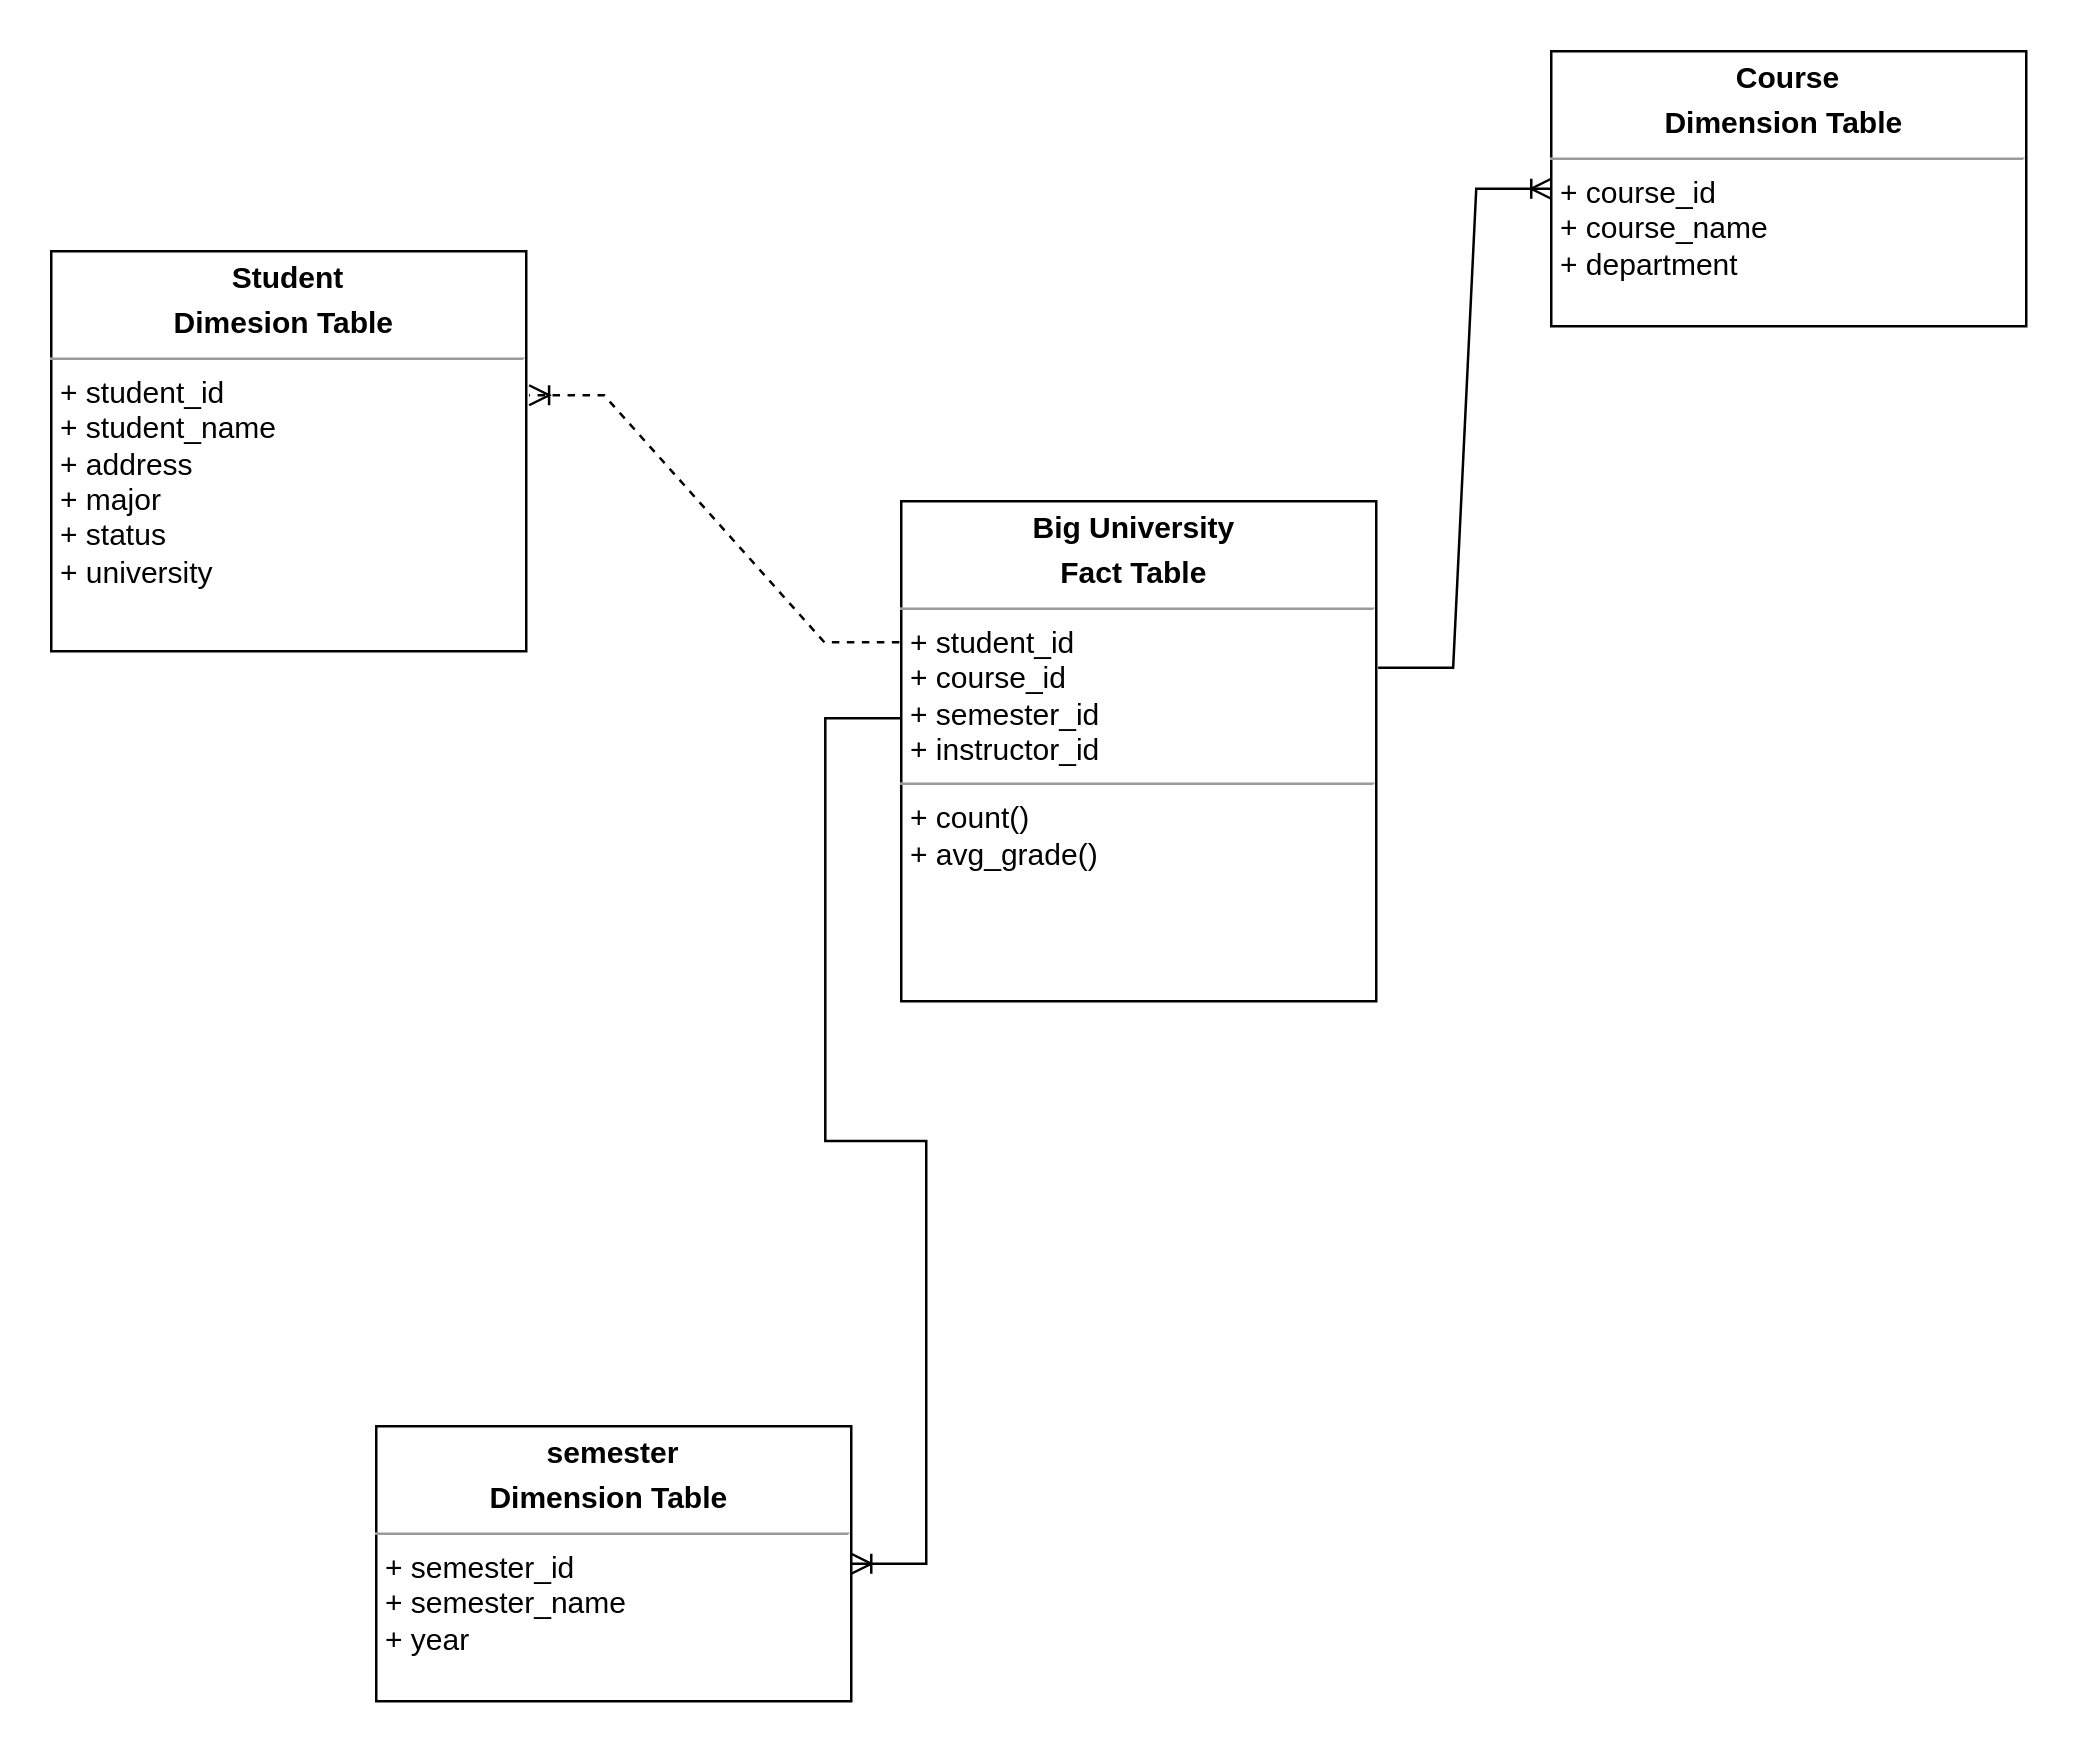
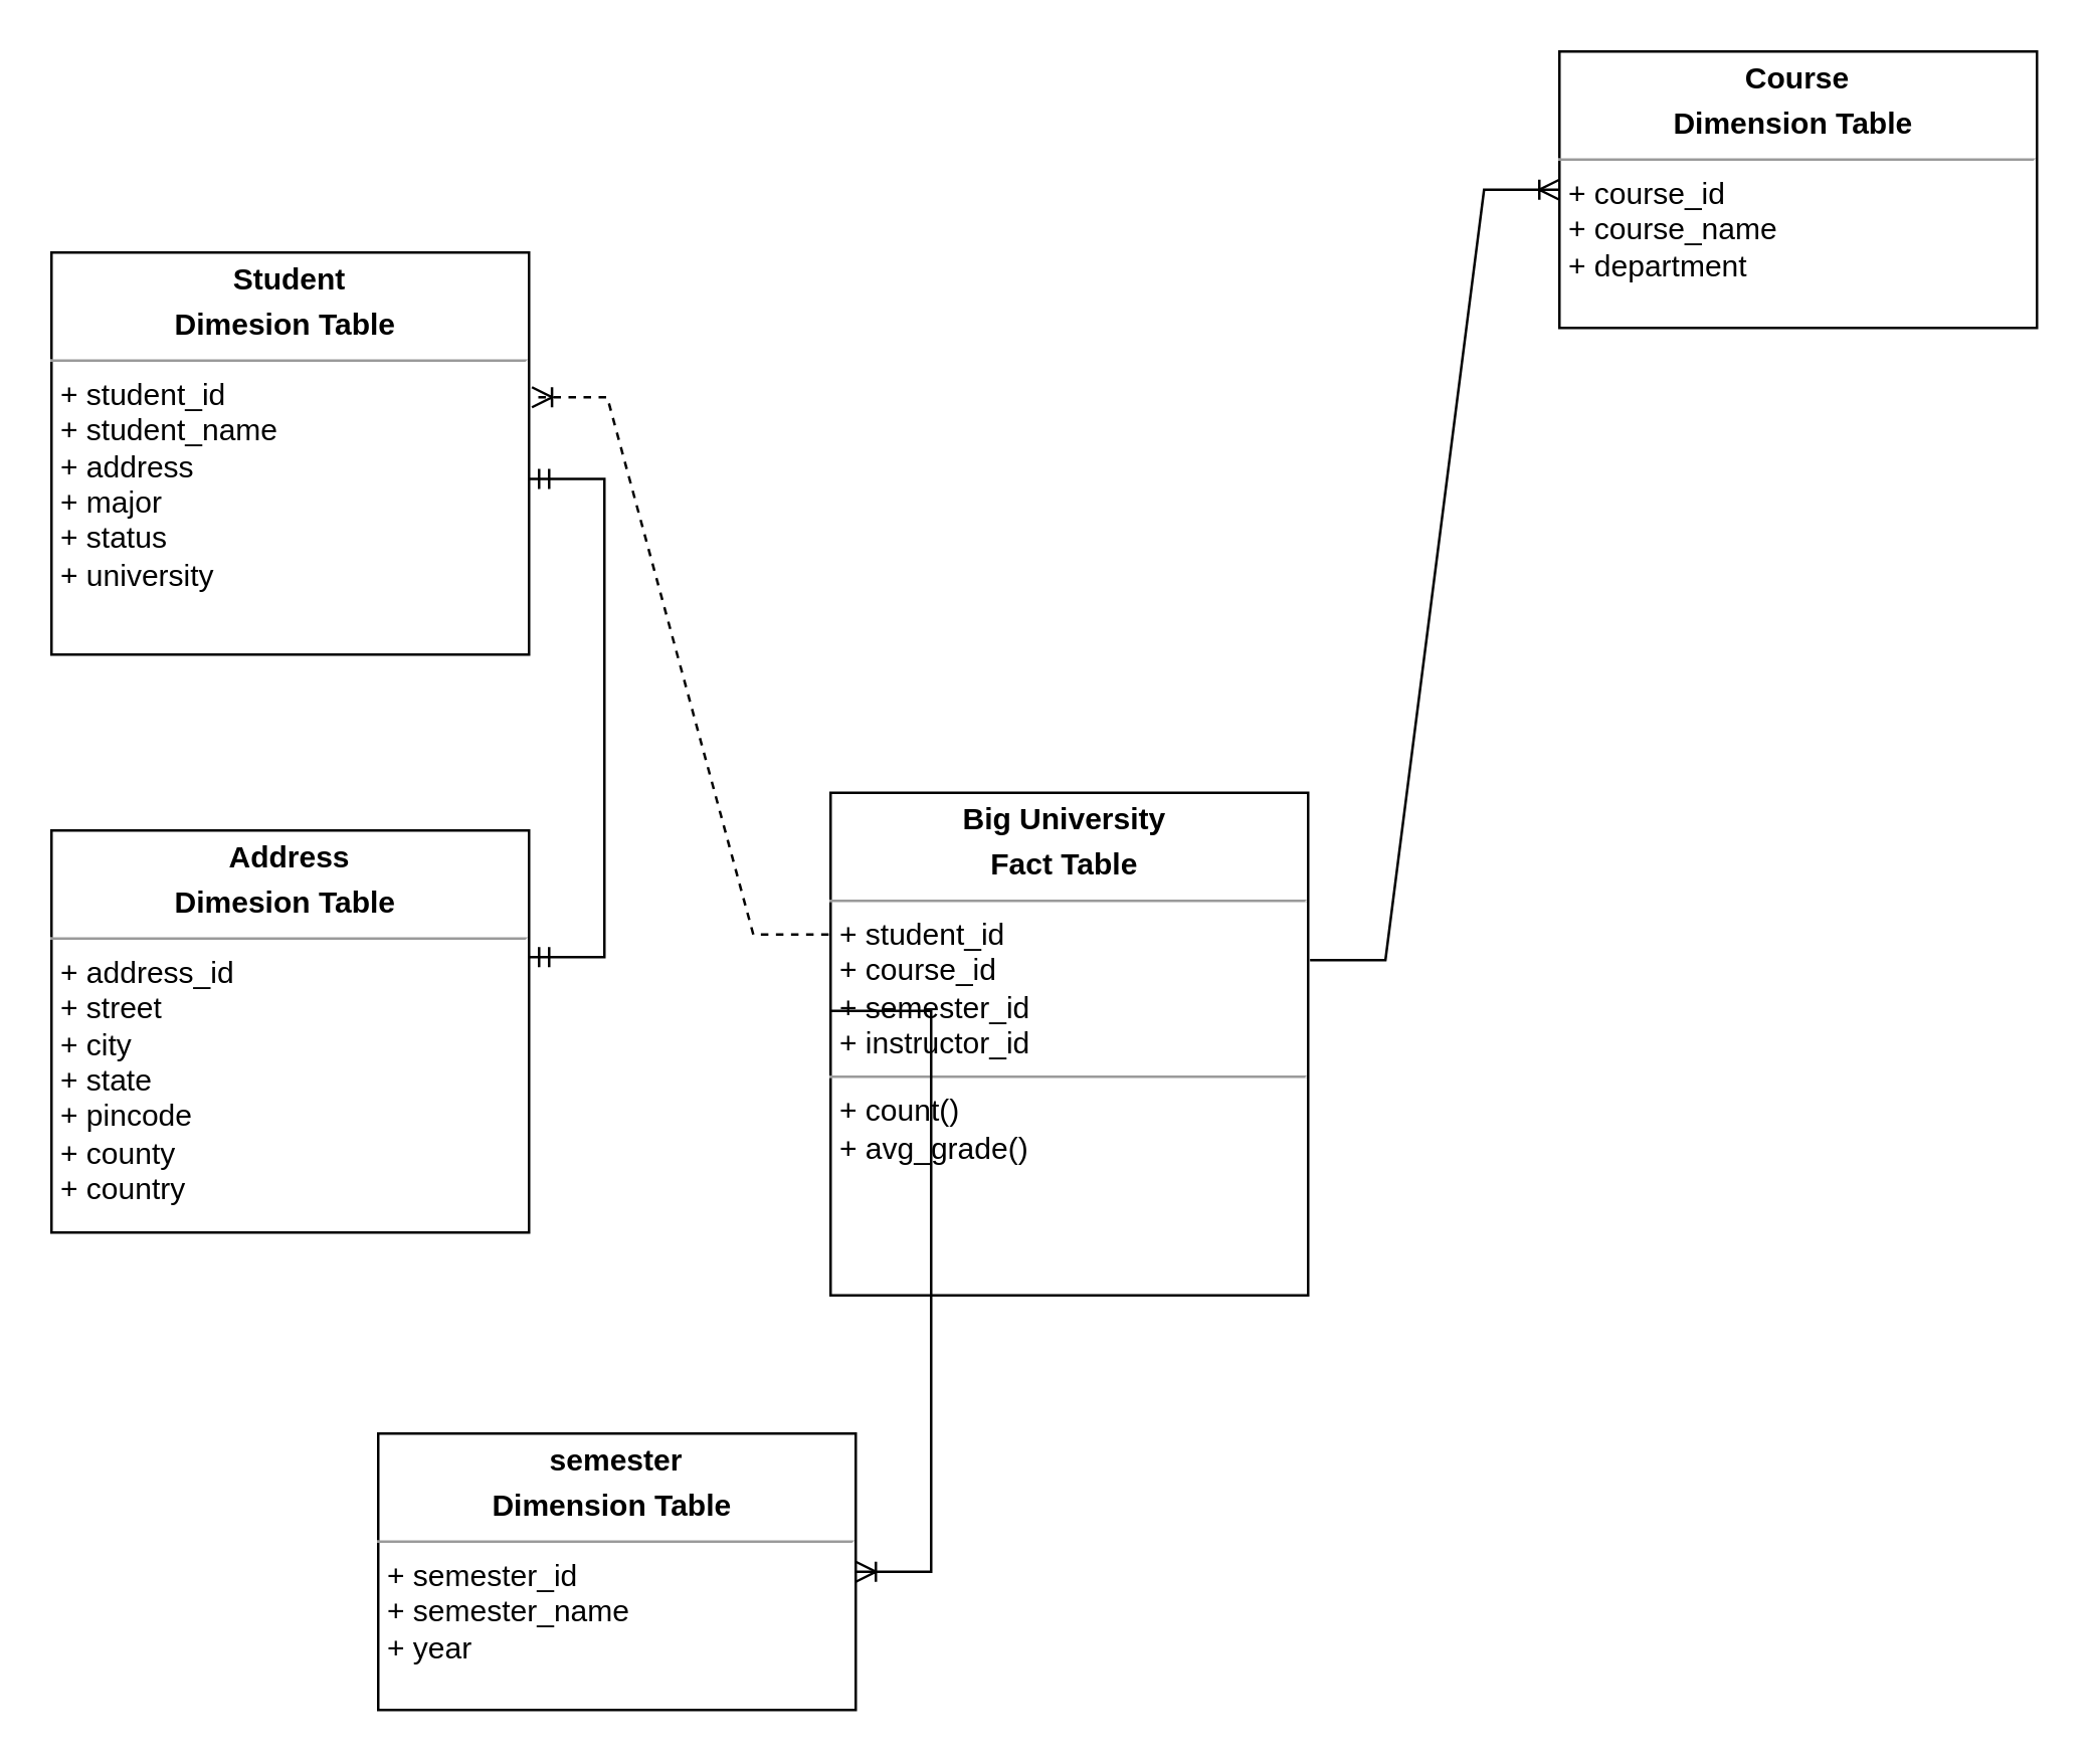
  <mxCell id="0" />
  <mxCell id="1" parent="0" />
- <mxCell id="2" value="&lt;p style=&quot;margin:0px;margin-top:4px;text-align:center;&quot;&gt;&lt;b style=&quot;background-color: initial;&quot;&gt;Big University&amp;nbsp;&lt;/b&gt;&lt;/p&gt;&lt;p style=&quot;margin:0px;margin-top:4px;text-align:center;&quot;&gt;&lt;b style=&quot;background-color: initial;&quot;&gt;Fact Table&amp;nbsp;&lt;/b&gt;&lt;br&gt;&lt;/p&gt;&lt;hr size=&quot;1&quot;&gt;&lt;p style=&quot;margin:0px;margin-left:4px;&quot;&gt;+ student_id&amp;nbsp;&lt;br&gt;+ course_id&amp;nbsp;&lt;/p&gt;&lt;p style=&quot;margin:0px;margin-left:4px;&quot;&gt;+ semester_id&amp;nbsp;&lt;/p&gt;&lt;p style=&quot;margin:0px;margin-left:4px;&quot;&gt;+ instructor_id&amp;nbsp;&lt;/p&gt;&lt;hr size=&quot;1&quot;&gt;&lt;p style=&quot;margin:0px;margin-left:4px;&quot;&gt;+ count()&lt;br&gt;+ avg_grade()&lt;/p&gt;" style="verticalAlign=top;align=left;overflow=fill;fontSize=12;fontFamily=Helvetica;html=1;whiteSpace=wrap;" vertex="1" parent="1"><mxGeometry x="360" y="200" width="190" height="200" as="geometry" /></mxCell>
+ <mxCell id="2" value="&lt;p style=&quot;margin:0px;margin-top:4px;text-align:center;&quot;&gt;&lt;b style=&quot;background-color: initial;&quot;&gt;Big University&amp;nbsp;&lt;/b&gt;&lt;/p&gt;&lt;p style=&quot;margin:0px;margin-top:4px;text-align:center;&quot;&gt;&lt;b style=&quot;background-color: initial;&quot;&gt;Fact Table&amp;nbsp;&lt;/b&gt;&lt;br&gt;&lt;/p&gt;&lt;hr size=&quot;1&quot;&gt;&lt;p style=&quot;margin:0px;margin-left:4px;&quot;&gt;+ student_id&amp;nbsp;&lt;br&gt;+ course_id&amp;nbsp;&lt;/p&gt;&lt;p style=&quot;margin:0px;margin-left:4px;&quot;&gt;+ semester_id&amp;nbsp;&lt;/p&gt;&lt;p style=&quot;margin:0px;margin-left:4px;&quot;&gt;+ instructor_id&amp;nbsp;&lt;/p&gt;&lt;hr size=&quot;1&quot;&gt;&lt;p style=&quot;margin:0px;margin-left:4px;&quot;&gt;+ count()&lt;br&gt;+ avg_grade()&lt;/p&gt;" style="verticalAlign=top;align=left;overflow=fill;fontSize=12;fontFamily=Helvetica;html=1;whiteSpace=wrap;" vertex="1" parent="1"><mxGeometry x="330" y="315" width="190" height="200" as="geometry" /></mxCell>
  <mxCell id="3" value="&lt;p style=&quot;margin:0px;margin-top:4px;text-align:center;&quot;&gt;&lt;b style=&quot;background-color: initial;&quot;&gt;Course&lt;/b&gt;&lt;/p&gt;&lt;p style=&quot;margin:0px;margin-top:4px;text-align:center;&quot;&gt;&lt;b style=&quot;background-color: initial;&quot;&gt;Dimension Table&lt;/b&gt;&lt;b style=&quot;background-color: initial;&quot;&gt;&amp;nbsp;&lt;/b&gt;&lt;/p&gt;&lt;hr size=&quot;1&quot;&gt;&lt;p style=&quot;margin:0px;margin-left:4px;&quot;&gt;+ course_id&amp;nbsp;&lt;/p&gt;&lt;p style=&quot;margin:0px;margin-left:4px;&quot;&gt;+ course_name&amp;nbsp;&lt;/p&gt;&lt;p style=&quot;margin:0px;margin-left:4px;&quot;&gt;+ department&amp;nbsp;&lt;span style=&quot;background-color: initial;&quot;&gt;&amp;nbsp;&lt;/span&gt;&lt;/p&gt;" style="verticalAlign=top;align=left;overflow=fill;fontSize=12;fontFamily=Helvetica;html=1;whiteSpace=wrap;" vertex="1" parent="1"><mxGeometry x="620" y="20" width="190" height="110" as="geometry" /></mxCell>
  <mxCell id="4" value="&lt;p style=&quot;margin:0px;margin-top:4px;text-align:center;&quot;&gt;&lt;b style=&quot;border-color: var(--border-color); background-color: initial;&quot;&gt;semester&lt;/b&gt;&lt;b style=&quot;background-color: initial;&quot;&gt;&lt;br&gt;&lt;/b&gt;&lt;/p&gt;&lt;p style=&quot;margin:0px;margin-top:4px;text-align:center;&quot;&gt;&lt;b style=&quot;background-color: initial;&quot;&gt;Dimension Table&lt;/b&gt;&lt;b style=&quot;background-color: initial;&quot;&gt;&amp;nbsp;&lt;/b&gt;&lt;/p&gt;&lt;hr size=&quot;1&quot;&gt;&lt;p style=&quot;margin:0px;margin-left:4px;&quot;&gt;+ semester_id&amp;nbsp;&lt;/p&gt;&lt;p style=&quot;margin:0px;margin-left:4px;&quot;&gt;+ semester_name&amp;nbsp;&lt;/p&gt;&lt;p style=&quot;margin:0px;margin-left:4px;&quot;&gt;+ year&amp;nbsp;&lt;span style=&quot;background-color: initial;&quot;&gt;&amp;nbsp;&lt;/span&gt;&lt;/p&gt;" style="verticalAlign=top;align=left;overflow=fill;fontSize=12;fontFamily=Helvetica;html=1;whiteSpace=wrap;" vertex="1" parent="1"><mxGeometry x="150" y="570" width="190" height="110" as="geometry" /></mxCell>
  <mxCell id="5" style="edgeStyle=orthogonalEdgeStyle;rounded=0;orthogonalLoop=1;jettySize=auto;html=1;exitX=0.5;exitY=1;exitDx=0;exitDy=0;" edge="1" parent="1" source="6"><mxGeometry relative="1" as="geometry"><mxPoint x="115.412" y="259.765" as="targetPoint" /></mxGeometry></mxCell>
  <mxCell id="6" value="&lt;p style=&quot;margin:0px;margin-top:4px;text-align:center;&quot;&gt;&lt;b&gt;Student&lt;/b&gt;&lt;/p&gt;&lt;p style=&quot;margin:0px;margin-top:4px;text-align:center;&quot;&gt;&lt;b&gt;Dimesion Table&amp;nbsp;&lt;/b&gt;&lt;/p&gt;&lt;hr size=&quot;1&quot;&gt;&lt;p style=&quot;margin:0px;margin-left:4px;&quot;&gt;+ student_id&amp;nbsp;&lt;/p&gt;&lt;p style=&quot;margin:0px;margin-left:4px;&quot;&gt;+ student_name&amp;nbsp;&lt;/p&gt;&lt;p style=&quot;margin:0px;margin-left:4px;&quot;&gt;+ address&amp;nbsp;&lt;/p&gt;&lt;p style=&quot;margin:0px;margin-left:4px;&quot;&gt;+ major&amp;nbsp;&lt;/p&gt;&lt;p style=&quot;margin:0px;margin-left:4px;&quot;&gt;+ status&amp;nbsp;&lt;/p&gt;&lt;p style=&quot;margin:0px;margin-left:4px;&quot;&gt;+ university&amp;nbsp;&lt;/p&gt;" style="verticalAlign=top;align=left;overflow=fill;fontSize=12;fontFamily=Helvetica;html=1;whiteSpace=wrap;" vertex="1" parent="1"><mxGeometry x="20" y="100" width="190" height="160" as="geometry" /></mxCell>
  <mxCell id="7" style="edgeStyle=orthogonalEdgeStyle;rounded=0;orthogonalLoop=1;jettySize=auto;html=1;exitX=0.5;exitY=1;exitDx=0;exitDy=0;" edge="1" parent="1" source="6" target="6"><mxGeometry relative="1" as="geometry" /></mxCell>
+ <mxCell id="8" value="&lt;p style=&quot;margin:0px;margin-top:4px;text-align:center;&quot;&gt;&lt;b style=&quot;background-color: initial;&quot;&gt;Address&lt;/b&gt;&lt;/p&gt;&lt;p style=&quot;margin:0px;margin-top:4px;text-align:center;&quot;&gt;&lt;b style=&quot;background-color: initial;&quot;&gt;Dimesion Table&amp;nbsp;&lt;/b&gt;&lt;br&gt;&lt;/p&gt;&lt;hr size=&quot;1&quot;&gt;&lt;p style=&quot;margin:0px;margin-left:4px;&quot;&gt;+ address_id&amp;nbsp;&lt;/p&gt;&lt;p style=&quot;margin:0px;margin-left:4px;&quot;&gt;+ street&amp;nbsp;&lt;/p&gt;&lt;p style=&quot;margin:0px;margin-left:4px;&quot;&gt;+ city&amp;nbsp;&lt;/p&gt;&lt;p style=&quot;margin:0px;margin-left:4px;&quot;&gt;+ state&amp;nbsp;&lt;/p&gt;&lt;p style=&quot;margin:0px;margin-left:4px;&quot;&gt;+ pincode&amp;nbsp;&lt;/p&gt;&lt;p style=&quot;margin:0px;margin-left:4px;&quot;&gt;+ county&amp;nbsp;&lt;/p&gt;&lt;p style=&quot;margin:0px;margin-left:4px;&quot;&gt;+ country&amp;nbsp;&lt;/p&gt;" style="verticalAlign=top;align=left;overflow=fill;fontSize=12;fontFamily=Helvetica;html=1;whiteSpace=wrap;" vertex="1" parent="1"><mxGeometry x="20" y="330" width="190" height="160" as="geometry" /></mxCell>
+ <mxCell id="9" value="" style="edgeStyle=entityRelationEdgeStyle;fontSize=12;html=1;endArrow=ERmandOne;startArrow=ERmandOne;rounded=0;entryX=1;entryY=0.563;entryDx=0;entryDy=0;entryPerimeter=0;exitX=1;exitY=0.315;exitDx=0;exitDy=0;exitPerimeter=0;" edge="1" parent="1" source="8" target="6"><mxGeometry width="100" height="100" relative="1" as="geometry"><mxPoint x="220" y="450" as="sourcePoint" /><mxPoint x="130" y="280" as="targetPoint" /><Array as="points"><mxPoint x="120" y="400" /><mxPoint x="125" y="350" /><mxPoint x="130" y="310" /><mxPoint x="240" y="290" /><mxPoint x="100" y="340" /><mxPoint x="115" y="350" /><mxPoint x="135" y="300" /><mxPoint x="125" y="310" /></Array></mxGeometry></mxCell>
  <mxCell id="10" value="" style="edgeStyle=entityRelationEdgeStyle;fontSize=12;html=1;endArrow=ERoneToMany;rounded=0;entryX=1.006;entryY=0.36;entryDx=0;entryDy=0;exitX=-0.004;exitY=0.282;exitDx=0;exitDy=0;entryPerimeter=0;exitPerimeter=0;dashed=1;" edge="1" parent="1" source="2" target="6"><mxGeometry width="100" height="100" relative="1" as="geometry"><mxPoint x="280" y="200" as="sourcePoint" /><mxPoint x="340" y="290" as="targetPoint" /></mxGeometry></mxCell>
  <mxCell id="11" value="" style="edgeStyle=entityRelationEdgeStyle;fontSize=12;html=1;endArrow=ERoneToMany;rounded=0;exitX=-0.002;exitY=0.434;exitDx=0;exitDy=0;exitPerimeter=0;" edge="1" parent="1" source="2" target="4"><mxGeometry width="100" height="100" relative="1" as="geometry"><mxPoint x="440" y="420" as="sourcePoint" /><mxPoint x="540" y="320" as="targetPoint" /></mxGeometry></mxCell>
  <mxCell id="12" value="" style="edgeStyle=entityRelationEdgeStyle;fontSize=12;html=1;endArrow=ERoneToMany;rounded=0;entryX=0;entryY=0.5;entryDx=0;entryDy=0;exitX=1.004;exitY=0.333;exitDx=0;exitDy=0;exitPerimeter=0;" edge="1" parent="1" source="2" target="3"><mxGeometry width="100" height="100" relative="1" as="geometry"><mxPoint x="490" y="320" as="sourcePoint" /><mxPoint x="590" y="220" as="targetPoint" /></mxGeometry></mxCell>
